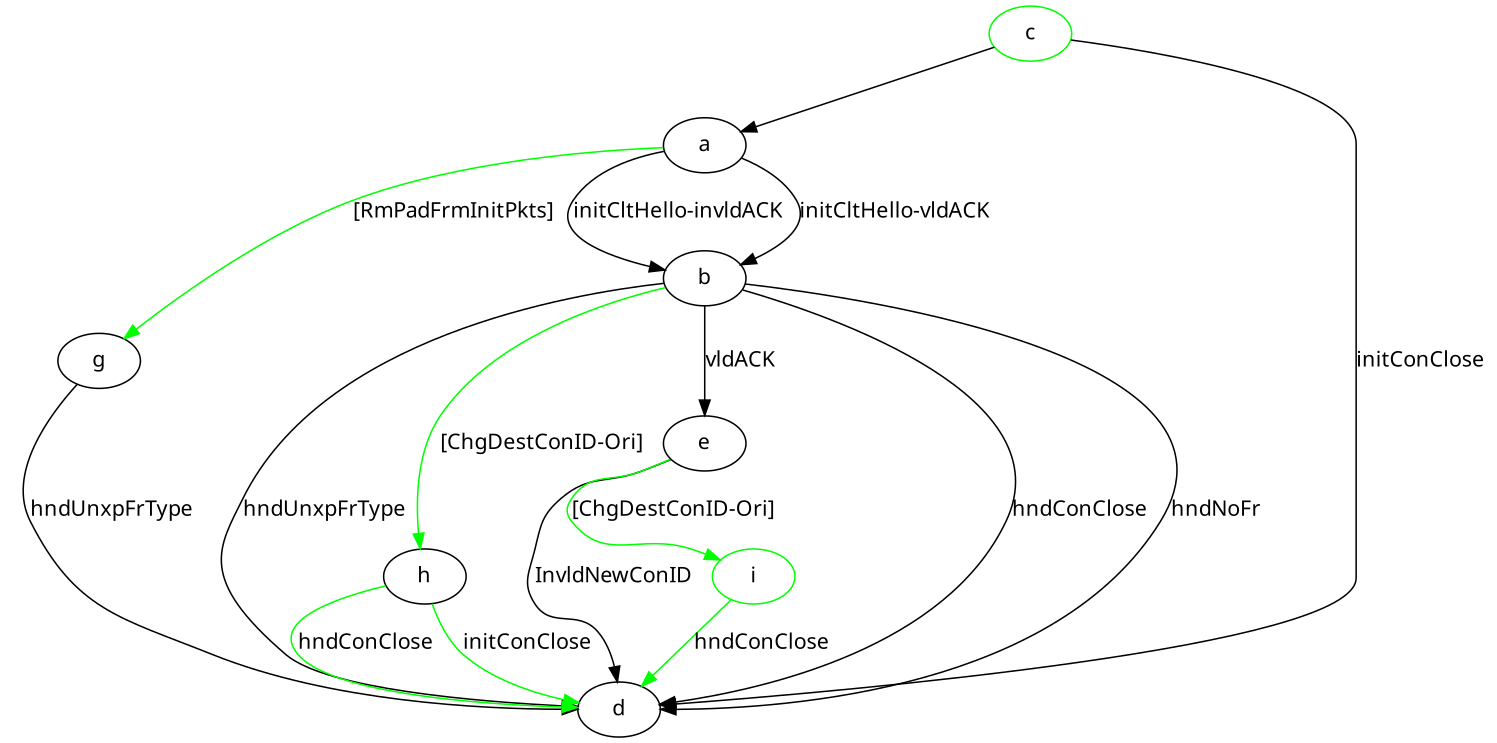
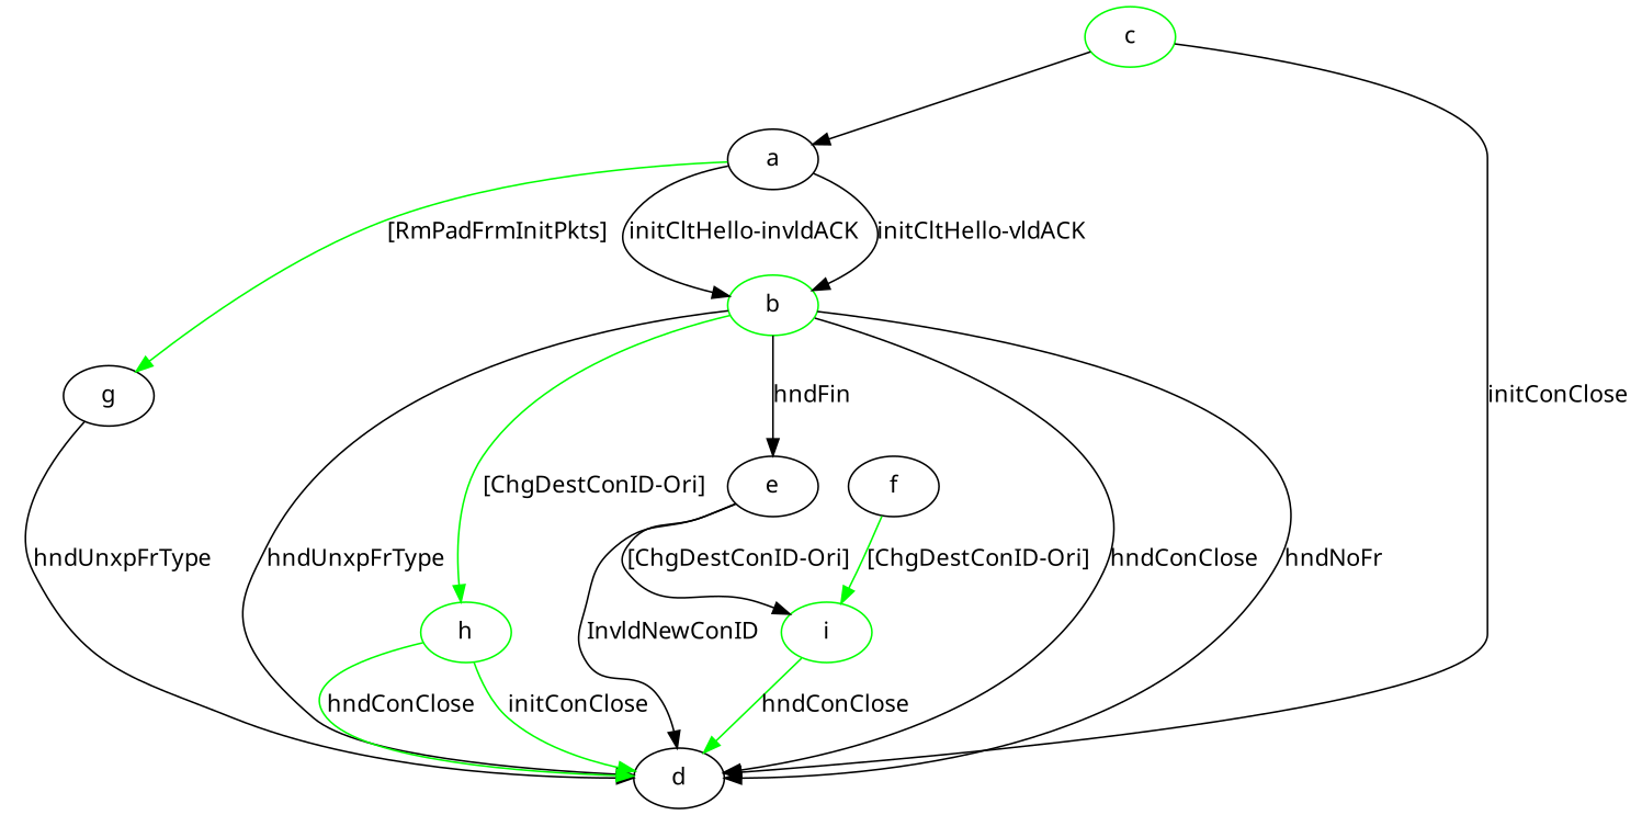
  digraph {
    fontname="Noto Sans"
    node [fontname="Noto Sans"]
    edge [fontname="Noto Sans"]
    a
-   b
+   b [color=green]
    g
    d
    e
-   h [color=black]
+   h [color=green]
    i [color=green]
+   f
    c [color=green]
    a -> b [label="initCltHello-vldACK "]
    a -> b [label="initCltHello-invldACK "]
    a -> g [color=green label="[RmPadFrmInitPkts] "]
    b -> d [label="hndConClose "]
    b -> d [label="hndNoFr "]
    b -> d [label="hndUnxpFrType "]
-   b -> e [label="vldACK "]
+   b -> e [label="hndFin "]
    b -> h [color=green label="[ChgDestConID-Ori] "]
    g -> d [label="hndUnxpFrType "]
    e -> d [label="InvldNewConID "]
-   e -> i [color=green label="[ChgDestConID-Ori] "]
+   e -> i [color=black label="[ChgDestConID-Ori] "]
    h -> d [color=green label="initConClose "]
    h -> d [color=green label="hndConClose "]
    i -> d [color=green label="hndConClose "]
+   f -> i [color=green label="[ChgDestConID-Ori] "]
    c -> a
    c -> d [label="initConClose "]
  }
